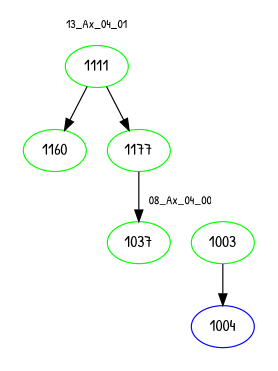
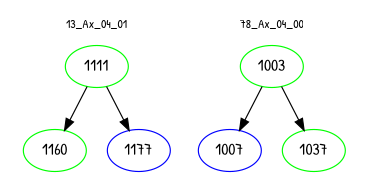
  digraph {
    fontname="Patrick Hand"
    node [color=green fontname="Patrick Hand"]
    edge [color=black fontname="Patrick Hand"]
    n1 [label=1111]
    n2 [label=1160]
-   n3 [label=1177]
+   n3 [color=blue label=1177]
    n4 [label=1003]
-   n5 [color=blue label=1004]
+   n5 [color=blue label=1007]
    n6 [label=1037]
    subgraph cluster_1 {
      color=white
      fontsize=10
      label="13_Ax_04_01"
      n1
      n2
      n3
    }
    subgraph cluster_2 {
      color=white
      fontsize=10
-     label="08_Ax_04_00"
+     label="78_Ax_04_00"
      n4
      n5
      n6
    }
    n1 -> n2
    n1 -> n3
    n4 -> n5
-   n3 -> n6
+   n4 -> n6
  }
